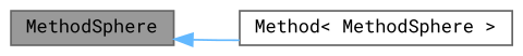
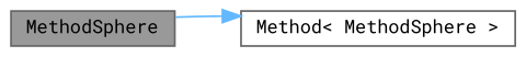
  digraph {
    rankdir=LR
    fontname="Roboto Mono"
    node [color=gray40 fontname="Roboto Mono" fontsize=10 shape=box style=filled]
    n1 [fillcolor=grey60 fontcolor=black height=0.2 label=MethodSphere width=0.4]
    n2 [fillcolor=white height=0.2 label="Method\< MethodSphere \>" width=0.4]
-   n1 -> n2 [color=steelblue1 dir=back fontname="Roboto Mono" fontsize=10 labelfontname=Helvetica labelfontsize=10 style=solid]
+   n2 -> n1 [color=steelblue1 dir=back fontname="Roboto Mono" fontsize=10 labelfontname=Helvetica labelfontsize=10 style=solid]
  }
